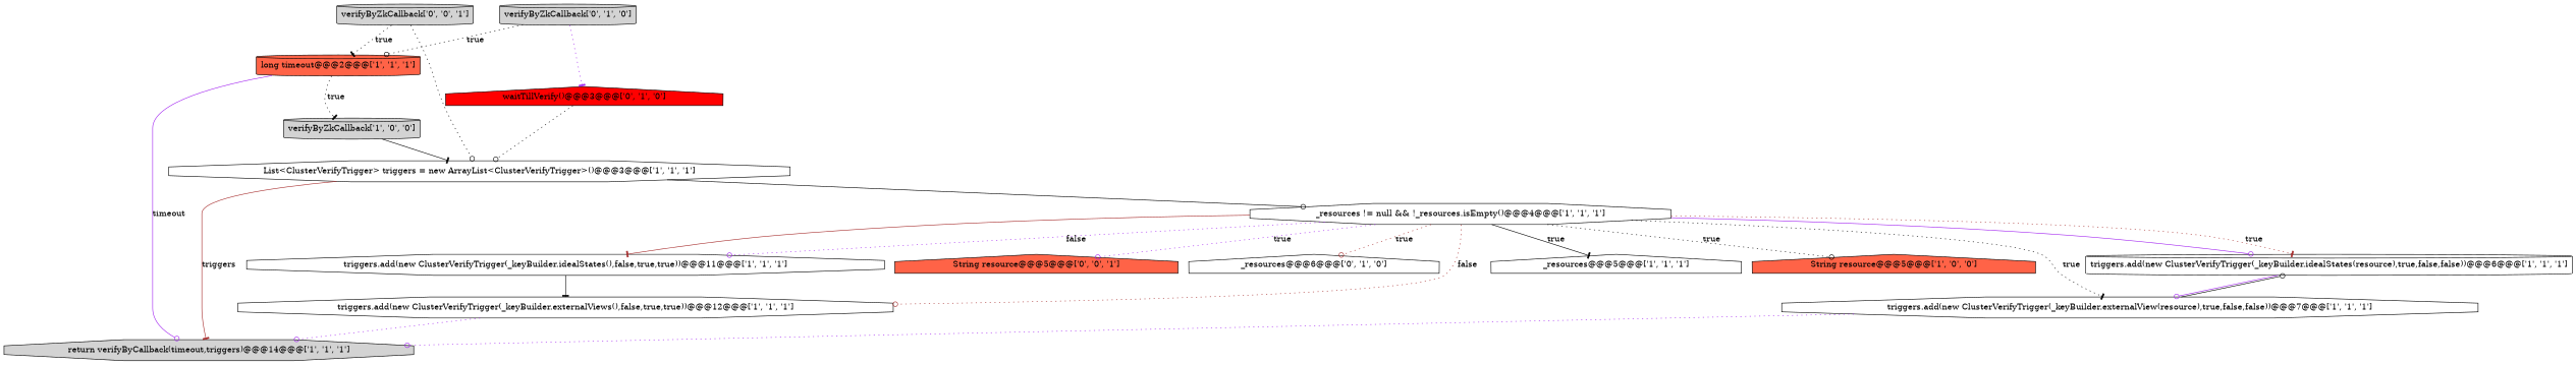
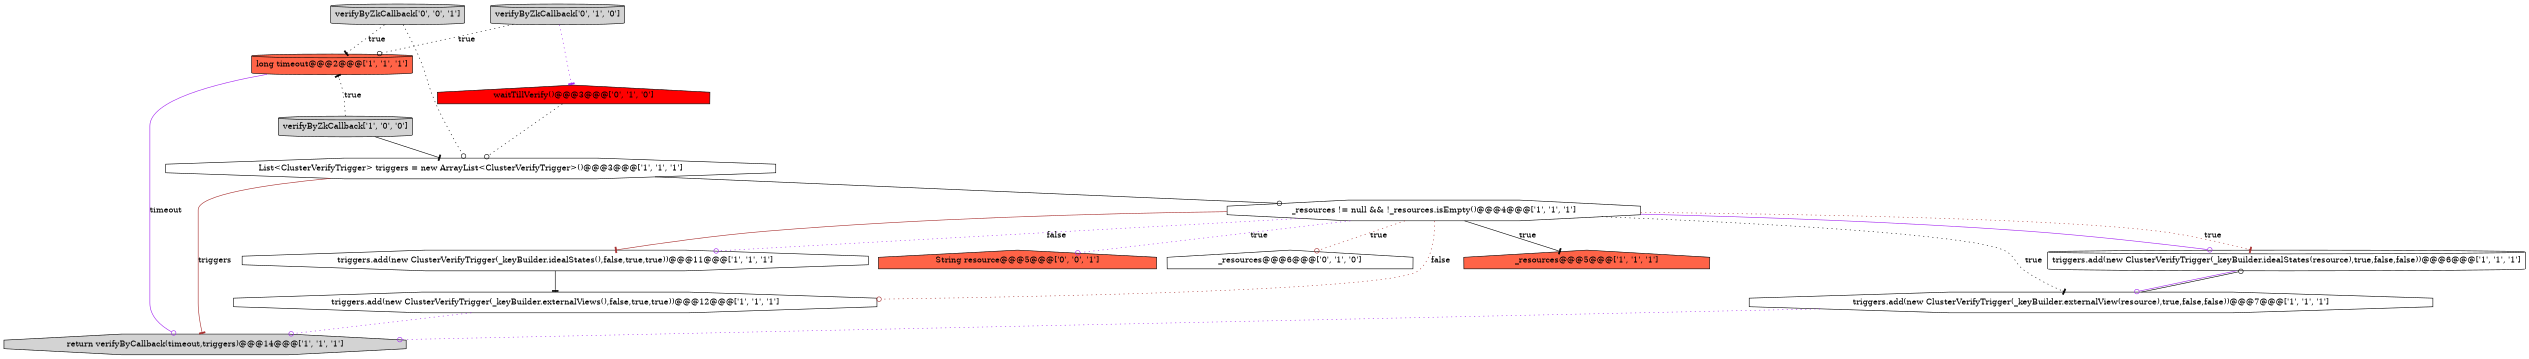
  digraph {
    node [fillcolor=white shape=octagon style=filled]
    edge [arrowhead=odot color=black style=dotted]
    n1 [fillcolor=lightgray label="verifyByZkCallback['0', '0', '1']" shape=cylinder]
    n2 [fillcolor=tomato label="long timeout@@@2@@@['1', '1', '1']" shape=cylinder]
    n3 [label="List<ClusterVerifyTrigger> triggers = new ArrayList<ClusterVerifyTrigger>()@@@3@@@['1', '1', '1']"]
    n4 [fillcolor=lightgray label="return verifyByCallback(timeout,triggers)@@@14@@@['1', '1', '1']"]
    n5 [label="_resources != null && !_resources.isEmpty()@@@4@@@['1', '1', '1']"]
    n6 [label="triggers.add(new ClusterVerifyTrigger(_keyBuilder.idealStates(resource),true,false,false))@@@6@@@['1', '1', '1']" shape=cylinder]
    n7 [label="triggers.add(new ClusterVerifyTrigger(_keyBuilder.externalView(resource),true,false,false))@@@7@@@['1', '1', '1']"]
    n8 [fillcolor=lightgray label="verifyByZkCallback['0', '1', '0']" shape=cylinder]
    n9 [fillcolor=red label="waitTillVerify()@@@3@@@['0', '1', '0']" shape=house]
    n10 [fillcolor=tomato label="String resource@@@5@@@['0', '0', '1']" shape=house]
    n11 [label="_resources@@@6@@@['0', '1', '0']" shape=house]
    n12 [label="triggers.add(new ClusterVerifyTrigger(_keyBuilder.externalViews(),false,true,true))@@@12@@@['1', '1', '1']"]
-   n13 [label="_resources@@@5@@@['1', '1', '1']" shape=house]
+   n13 [fillcolor=tomato label="_resources@@@5@@@['1', '1', '1']" shape=house]
    n14 [label="triggers.add(new ClusterVerifyTrigger(_keyBuilder.idealStates(),false,true,true))@@@11@@@['1', '1', '1']"]
-   n15 [fillcolor=tomato label="String resource@@@5@@@['1', '0', '0']" shape=house]
    n16 [fillcolor=lightgray label="verifyByZkCallback['1', '0', '0']" shape=cylinder]
    n1 -> n2 [arrowhead=tee label=true]
    n1 -> n3
    n2 -> n4 [color=purple label=timeout style=solid]
    n3 -> n4 [arrowhead=tee color=brown label=triggers style=solid]
    n3 -> n5 [style=solid]
    n5 -> n6 [arrowhead=tee color=brown label=true]
    n5 -> n6 [color=purple style=solid]
    n5 -> n7 [arrowhead=tee label=true]
    n5 -> n10 [color=purple label=true]
    n5 -> n11 [color=brown label=true]
    n5 -> n12 [color=brown label=false]
    n5 -> n13 [arrowhead=tee label=true style=solid]
    n5 -> n14 [arrowhead=tee color=brown style=solid]
    n5 -> n14 [color=purple label=false]
-   n5 -> n15 [label=true]
    n6 -> n7 [color=purple style=solid]
    n7 -> n4 [color=purple]
    n7 -> n6 [style=solid]
    n8 -> n2 [label=true]
    n8 -> n9 [arrowhead=tee color=purple]
    n9 -> n3
    n12 -> n4 [color=purple]
    n14 -> n12 [arrowhead=tee style=solid]
-   n2 -> n16 [arrowhead=tee label=true]
+   n16 -> n2 [arrowhead=tee label=true]
    n16 -> n3 [arrowhead=tee style=solid]
  }
